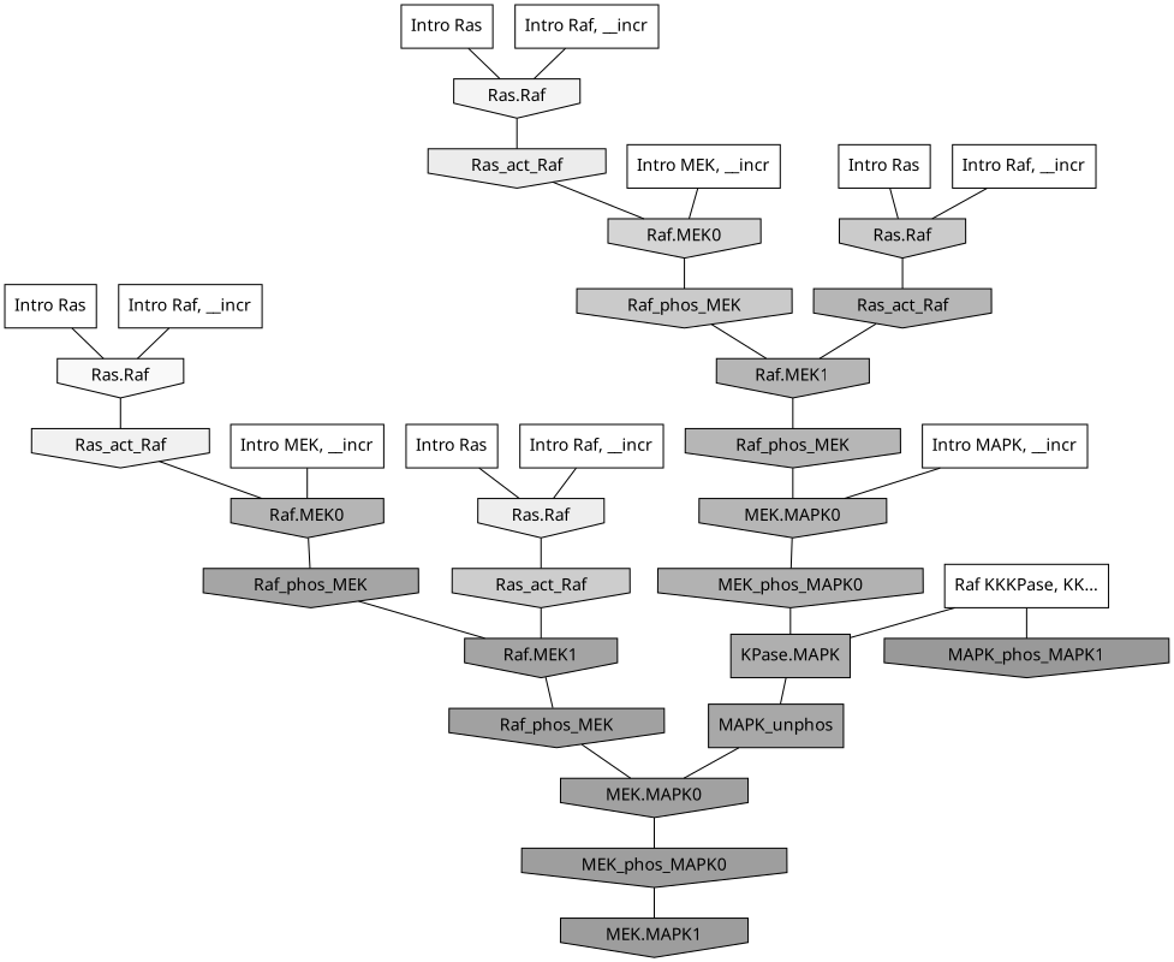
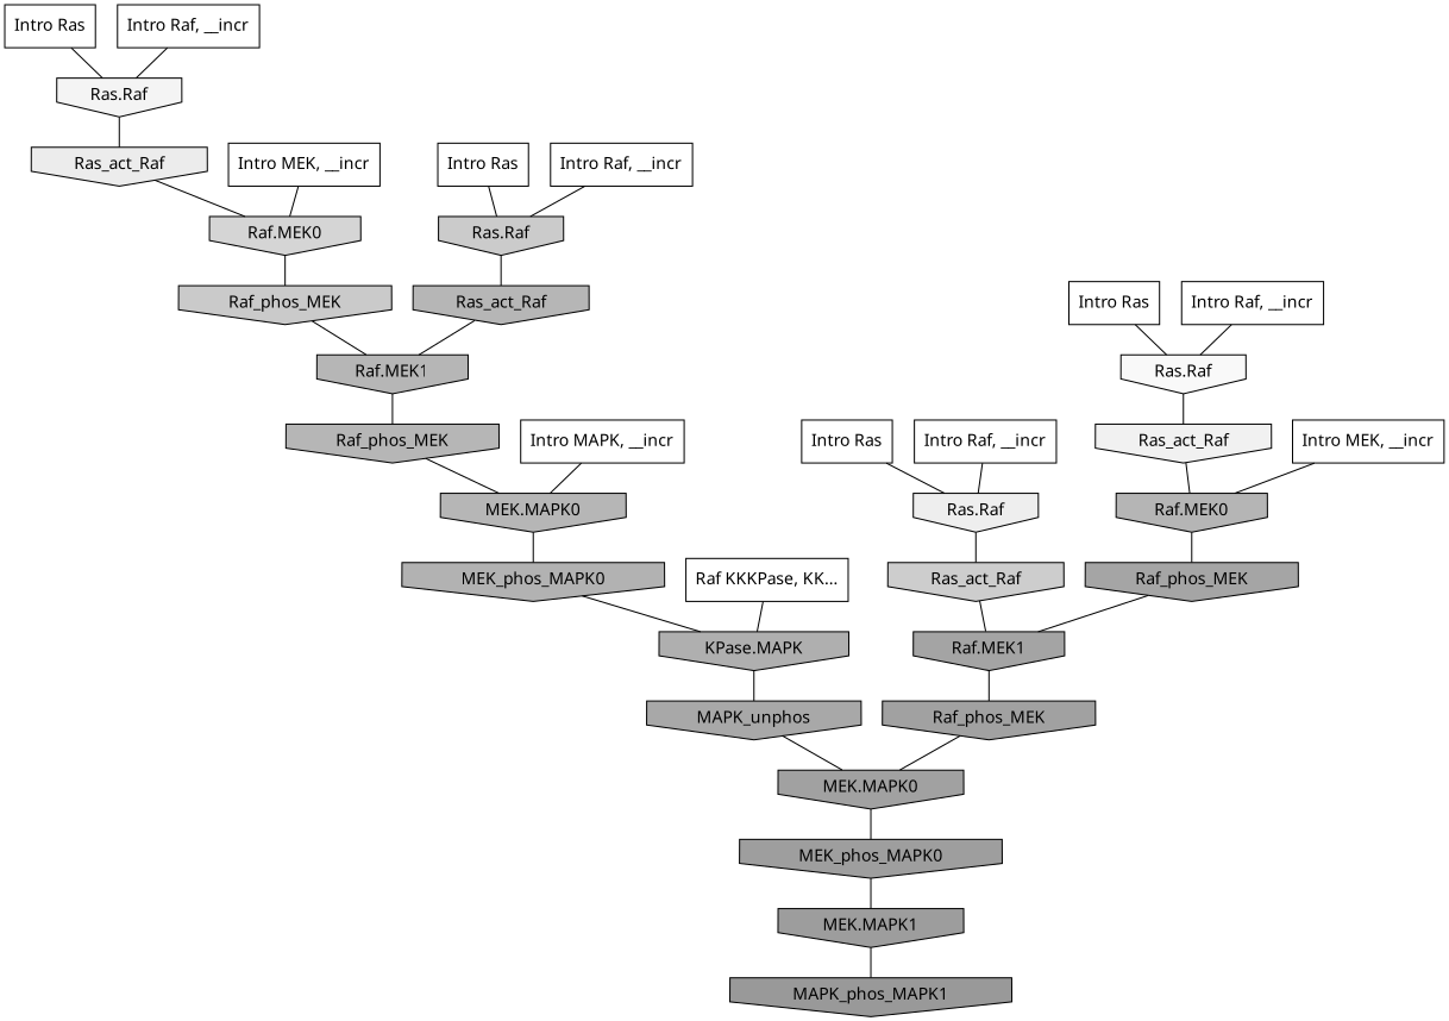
  digraph {
    rankdir=TB
    ranksep=0.30
    node [fillcolor="0.000 0.000 1.000" fontname="CMU Serif" shape=invhouse style=filled]
    edge [color="0.000 0.000 0.000" dir=none fontname="CMU Serif"]
    n1 [label="Intro Ras" shape=rectangle]
    n2 [fillcolor="0.000 0.000 0.956" label="Ras.Raf"]
    n3 [fillcolor="0.000 0.000 0.922" label=Ras_act_Raf]
    n4 [label="Intro Ras" shape=rectangle]
    n5 [fillcolor="0.000 0.000 0.973" label="Ras.Raf"]
    n6 [fillcolor="0.000 0.000 0.943" label=Ras_act_Raf]
    n7 [label="Intro Ras" shape=rectangle]
    n8 [fillcolor="0.000 0.000 0.794" label="Ras.Raf"]
    n9 [fillcolor="0.000 0.000 0.713" label=Ras_act_Raf]
    n10 [label="Intro Ras" shape=rectangle]
    n11 [fillcolor="0.000 0.000 0.930" label="Ras.Raf"]
    n12 [fillcolor="0.000 0.000 0.801" label=Ras_act_Raf]
    n13 [label="Intro Raf, __incr" shape=rectangle]
    n14 [label="Intro Raf, __incr" shape=rectangle]
    n15 [label="Intro Raf, __incr" shape=rectangle]
    n16 [label="Intro Raf, __incr" shape=rectangle]
    n17 [label="Intro MEK, __incr" shape=rectangle]
    n18 [fillcolor="0.000 0.000 0.835" label="Raf.MEK0"]
    n19 [fillcolor="0.000 0.000 0.790" label=Raf_phos_MEK]
    n20 [label="Intro MEK, __incr" shape=rectangle]
    n21 [fillcolor="0.000 0.000 0.709" label="Raf.MEK0"]
    n22 [fillcolor="0.000 0.000 0.645" label=Raf_phos_MEK]
    n23 [label="Intro MAPK, __incr" shape=rectangle]
    n24 [fillcolor="0.000 0.000 0.712" label="MEK.MAPK0"]
    n25 [fillcolor="0.000 0.000 0.696" label=MEK_phos_MAPK0]
    n26 [label="Raf KKKPase, KK..." shape=rectangle]
-   n27 [fillcolor="0.000 0.000 0.685" label="KPase.MAPK" shape=box]
-   n28 [fillcolor="0.000 0.000 0.658" label=MAPK_unphos shape=box]
+   n27 [fillcolor="0.000 0.000 0.685" label="KPase.MAPK"]
+   n28 [fillcolor="0.000 0.000 0.658" label=MAPK_unphos]
    n29 [fillcolor="0.000 0.000 0.643" label="Raf.MEK1"]
    n30 [fillcolor="0.000 0.000 0.713" label="Raf.MEK1"]
    n31 [fillcolor="0.000 0.000 0.629" label=Raf_phos_MEK]
    n32 [fillcolor="0.000 0.000 0.712" label=Raf_phos_MEK]
    n33 [fillcolor="0.000 0.000 0.629" label="MEK.MAPK0"]
    n34 [fillcolor="0.000 0.000 0.621" label=MEK_phos_MAPK0]
    n35 [fillcolor="0.000 0.000 0.617" label="MEK.MAPK1"]
    n36 [fillcolor="0.000 0.000 0.600" label=MAPK_phos_MAPK1]
    n1 -> n2
    n2 -> n3
    n3 -> n18
    n4 -> n5
    n5 -> n6
    n6 -> n21
    n7 -> n8
    n8 -> n9
    n9 -> n30
    n10 -> n11
    n11 -> n12
    n12 -> n29
    n13 -> n8
    n14 -> n5
    n15 -> n11
    n16 -> n2
    n17 -> n18
    n18 -> n19
    n19 -> n30
    n20 -> n21
    n21 -> n22
    n22 -> n29
    n23 -> n24
    n24 -> n25
    n25 -> n27
    n26 -> n27
    n27 -> n28
    n28 -> n33
    n29 -> n31
    n30 -> n32
    n31 -> n33
    n32 -> n24
    n33 -> n34
    n34 -> n35
-   n26 -> n36
+   n35 -> n36
  }
